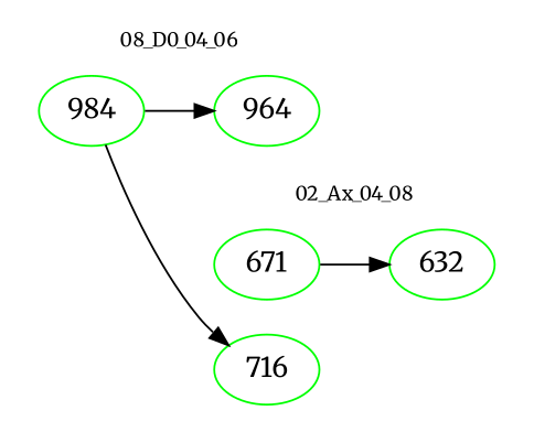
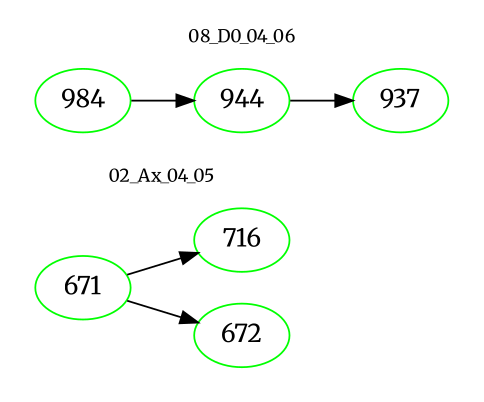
  digraph {
    fontname=Merriweather
    rankdir=LR
    node [color=green fontname=Merriweather]
    edge [color=black fontname=Merriweather]
    n1 [label=671]
-   n2 [label=632]
+   n2 [label=672]
    n3 [label=716]
-   n4 [label=964]
+   n4 [label=944]
+   n5 [label=937]
    n6 [label=984]
    subgraph cluster_1 {
      color=white
      fontsize=10
-     label="02_Ax_04_08"
+     label="02_Ax_04_05"
      n1
      n2
      n3
    }
    subgraph cluster_2 {
      color=white
      fontsize=10
      label="08_D0_04_06"
      n4
+     n5
      n6
    }
    n1 -> n2
-   n6 -> n3
+   n1 -> n3
+   n4 -> n5
    n6 -> n4
  }
